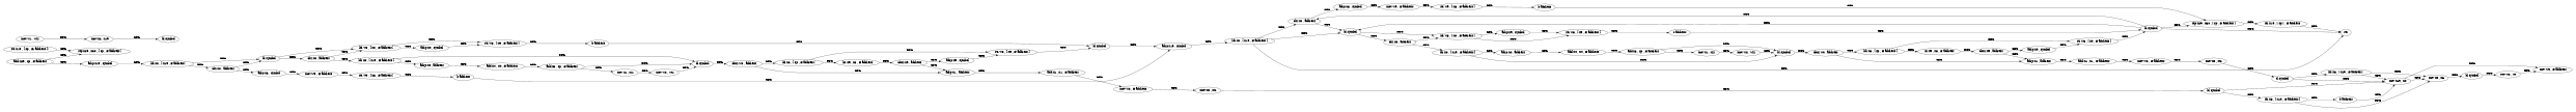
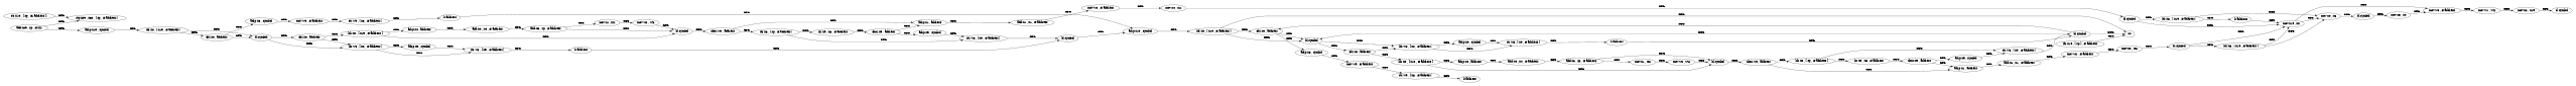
  digraph {
    rankdir=LR
    n1 [label="str x19 , [ sp , #- address ]!"]
    n2 [label="stp x29 , x30 , [ sp , # address ]"]
-   n3 [label="add x29 , sp , # address"]
+   n3 [label="add x29 , sp , # xzr"]
    n4 [label="adrp x19 , symbol"]
    n5 [label="ldr x0 , [ x19 , # address ]"]
    n6 [label="cbz x0 , address"]
    n7 [label="bl symbol"]
    n8 [label="adrp x8 , symbol"]
    n9 [label="cbz x0 , address"]
    n10 [label="ldr w8 , [ x0 , # address ]"]
    n11 [label="mov w9 , # address"]
    n12 [label="str w9 , [ x8 , # address ]"]
    n13 [label="ldr x0 , [ x19 , # address ]"]
    n14 [label="adrp x9 , symbol"]
    n15 [label="str w8 , [ x9 , # address ]"]
    n16 [label="b address"]
    n17 [label="adrp x19 , symbol"]
    n18 [label="ldr x0 , [ x19 , # address ]"]
    n19 [label="cbz x0 , address"]
    n20 [label="bl symbol"]
    n21 [label=str]
    n22 [label="adrp x4 , address"]
    n23 [label="bl symbol"]
    n24 [label="add x4 , x4 , # address"]
    n25 [label="cbnz w0 , address"]
    n26 [label="b address"]
    n27 [label="adrp x8 , symbol"]
    n28 [label="cbz x0 , address"]
    n29 [label="ldr w8 , [ x0 , # address ]"]
    n30 [label="mov w9 , # address"]
    n31 [label="str w9 , [ x8 , # address ]"]
    n32 [label="ldr x0 , [ x19 , # address ]"]
    n33 [label="adrp x9 , symbol"]
    n34 [label="str w8 , [ x9 , # address ]"]
    n35 [label="add x3 , sp , # address"]
    n36 [label="mov x1 , xzr"]
    n37 [label="mov w2 , wzr"]
    n38 [label="adrp x1 , address"]
    n39 [label="ldr x8 , [ sp , # address ]"]
    n40 [label="add x1 , x1 , # address"]
    n41 [label="lsr x9 , x8 , # address"]
    n42 [label="str w8 , [ x9 , # address ]"]
    n43 [label="mov w2 , # address"]
    n44 [label="cbnz x9 , address"]
    n45 [label="bl symbol"]
    n46 [label="b address"]
-   n47 [label="ldp x29 , x30 , [ sp , # address ]"]
    n48 [label="ldr x19 , [ sp ] , # address"]
    n49 [label="adrp x4 , address"]
    n50 [label="bl symbol"]
    n51 [label="add x4 , x4 , # address"]
    n52 [label="cbnz w0 , address"]
    n53 [label="b address"]
    n54 [label="mov x0 , xzr"]
    n55 [label="bl symbol"]
    n56 [label="ldr x8 , [ x19 , # address ]"]
    n57 [label="mov x19 , x0"]
    n58 [label="b address"]
    n59 [label="mov x0 , x6"]
    n60 [label="mov w0 , # address"]
    n61 [label="bl symbol"]
    n62 [label="mov x2 , x19"]
    n63 [label="bl symbol"]
    n64 [label="adrp x9 , symbol"]
    n65 [label="add x3 , sp , # address"]
    n66 [label="mov x1 , xzr"]
    n67 [label="mov w2 , wzr"]
    n68 [label="adrp x1 , address"]
    n69 [label="ldr x8 , [ sp , # address ]"]
    n70 [label="add x1 , x1 , # address"]
    n71 [label="lsr x9 , x8 , # address"]
    n72 [label="str w8 , [ x9 , # address ]"]
    n73 [label="mov w2 , # address"]
    n74 [label="cbnz x9 , address"]
    n75 [label="bl symbol"]
    n76 [label="mov x3 , x0"]
    n77 [label="mov w1 , wzr"]
    n78 [label="mov x0 , xzr"]
    n79 [label="bl symbol"]
    n80 [label="ldr x8 , [ x19 , # address ]"]
    n81 [label="adrp x9 , symbol"]
    n1 -> n2 [label=CFG]
    n3 -> n2 [label=CFG]
    n3 -> n4 [label=CFG]
    n4 -> n5 [label=CFG]
    n5 -> n6 [label=DFG]
    n5 -> n7 [label=DFG]
    n6 -> n7 [label=CFG]
    n6 -> n8 [label=CFG]
    n7 -> n9 [label=DFG]
    n7 -> n10 [label=DFG]
    n8 -> n11 [label=CFG]
    n9 -> n10 [label=CFG]
    n9 -> n13 [label=CFG]
    n10 -> n14 [label=CFG]
    n10 -> n15 [label=DFG]
    n11 -> n12 [label=CFG]
    n12 -> n16 [label=CFG]
    n13 -> n22 [label=CFG]
    n13 -> n23 [label=DFG]
    n14 -> n15 [label=CFG]
    n15 -> n26 [label=CFG]
    n16 -> n17 [label=CFG]
    n17 -> n18 [label=CFG]
    n18 -> n19 [label=DFG]
    n18 -> n20 [label=DFG]
    n18 -> n21 [label=DFG]
    n19 -> n20 [label=CFG]
    n19 -> n27 [label=CFG]
    n20 -> n28 [label=DFG]
    n20 -> n29 [label=DFG]
    n22 -> n24 [label=CFG]
    n23 -> n25 [label=DFG]
    n24 -> n35 [label=CFG]
    n25 -> n38 [label=CFG]
    n25 -> n39 [label=CFG]
    n26 -> n45 [label=CFG]
    n27 -> n30 [label=CFG]
    n28 -> n29 [label=CFG]
    n28 -> n32 [label=CFG]
    n29 -> n33 [label=CFG]
    n29 -> n34 [label=DFG]
    n30 -> n31 [label=CFG]
    n31 -> n46 [label=CFG]
    n32 -> n49 [label=CFG]
    n32 -> n50 [label=DFG]
    n33 -> n34 [label=CFG]
    n34 -> n53 [label=CFG]
    n35 -> n23 [label=DFG]
    n35 -> n36 [label=CFG]
    n36 -> n37 [label=CFG]
    n37 -> n23 [label=CFG]
    n38 -> n40 [label=CFG]
    n39 -> n41 [label=DFG]
    n39 -> n42 [label=DFG]
    n40 -> n43 [label=CFG]
    n41 -> n44 [label=DFG]
    n42 -> n45 [label=CFG]
    n43 -> n54 [label=CFG]
    n44 -> n38 [label=CFG]
    n44 -> n64 [label=CFG]
    n45 -> n17 [label=CFG]
-   n46 -> n47 [label=CFG]
-   n47 -> n48 [label=CFG]
    n48 -> n21 [label=CFG]
    n49 -> n51 [label=CFG]
    n50 -> n52 [label=DFG]
    n51 -> n65 [label=CFG]
    n52 -> n68 [label=CFG]
    n52 -> n69 [label=CFG]
    n53 -> n75 [label=CFG]
    n54 -> n55 [label=CFG]
    n55 -> n56 [label=CFG]
    n55 -> n57 [label=DFG]
    n56 -> n58 [label=CFG]
    n56 -> n59 [label=DFG]
    n57 -> n59 [label=CFG]
    n57 -> n60 [label=DFG]
    n58 -> n57 [label=CFG]
    n59 -> n61 [label=DFG]
+   n60 -> n77 [label=CFG]
    n61 -> n76 [label=DFG]
    n62 -> n63 [label=CFG]
    n64 -> n42 [label=CFG]
    n65 -> n50 [label=DFG]
    n65 -> n66 [label=CFG]
    n66 -> n67 [label=CFG]
    n67 -> n50 [label=CFG]
    n68 -> n70 [label=CFG]
    n69 -> n71 [label=DFG]
    n69 -> n72 [label=DFG]
    n70 -> n73 [label=CFG]
    n71 -> n74 [label=DFG]
    n72 -> n75 [label=CFG]
    n73 -> n78 [label=CFG]
    n74 -> n68 [label=CFG]
    n74 -> n81 [label=CFG]
    n75 -> n19 [label=DFG]
    n75 -> n20 [label=DFG]
    n75 -> n21 [label=DFG]
-   n75 -> n47 [label=CFG]
    n76 -> n60 [label=CFG]
    n77 -> n62 [label=DFG]
    n78 -> n79 [label=CFG]
    n79 -> n57 [label=DFG]
    n79 -> n80 [label=CFG]
    n80 -> n57 [label=CFG]
    n80 -> n59 [label=DFG]
    n81 -> n72 [label=CFG]
  }
